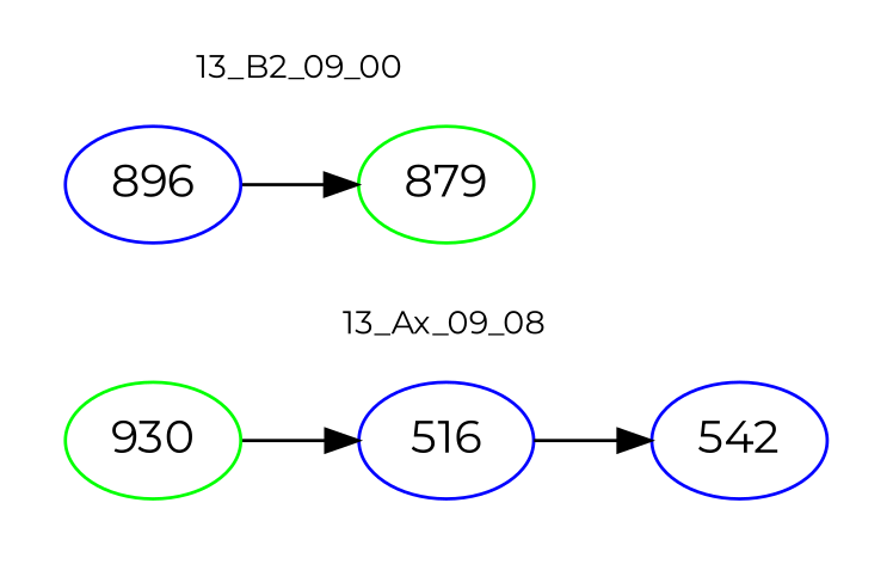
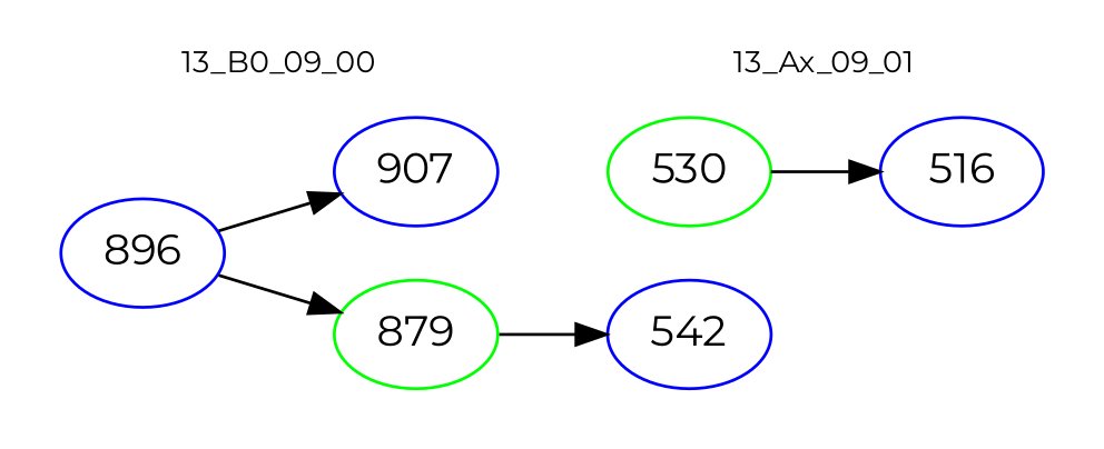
  digraph {
    fontname=Montserrat
    rankdir=LR
    node [color=blue fontname=Montserrat]
    edge [color=black fontname=Montserrat]
-   n1 [color=green label=930]
+   n1 [color=green label=530]
    n2 [label=516]
    n3 [label=542]
    n4 [color=green label=879]
    n5 [label=896]
+   n6 [label=907]
    subgraph cluster_1 {
      color=white
      fontsize=10
-     label="13_Ax_09_08"
+     label="13_Ax_09_01"
      n1
      n2
      n3
    }
    subgraph cluster_2 {
      color=white
      fontsize=10
-     label="13_B2_09_00"
+     label="13_B0_09_00"
      n4
      n5
+     n6
    }
    n1 -> n2
-   n2 -> n3
+   n4 -> n3
    n5 -> n4
+   n5 -> n6
  }
